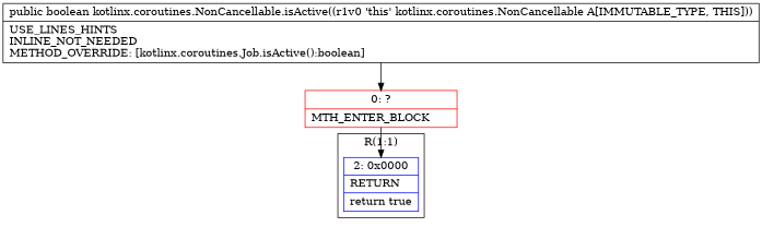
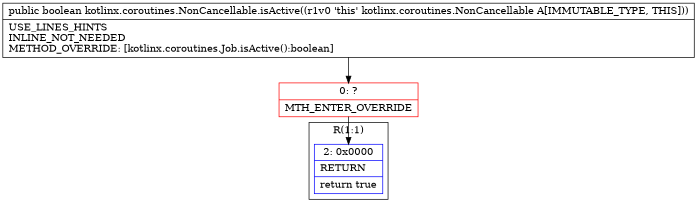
  digraph {
    node [shape=record]
    n1 [color=blue label="{2\:\ 0x0000|RETURN\l|return true\l}"]
-   n2 [color=red label="{0\:\ ?|MTH_ENTER_BLOCK\l}"]
+   n2 [color=red label="{0\:\ ?|MTH_ENTER_OVERRIDE\l}"]
    n3 [label="{public boolean kotlinx.coroutines.NonCancellable.isActive((r1v0 'this' kotlinx.coroutines.NonCancellable A[IMMUTABLE_TYPE, THIS]))  | USE_LINES_HINTS\lINLINE_NOT_NEEDED\lMETHOD_OVERRIDE: [kotlinx.coroutines.Job.isActive():boolean]\l}"]
    subgraph cluster_1 {
      label="R(1:1)"
      n1
    }
    n2 -> n1
    n3 -> n2
  }
